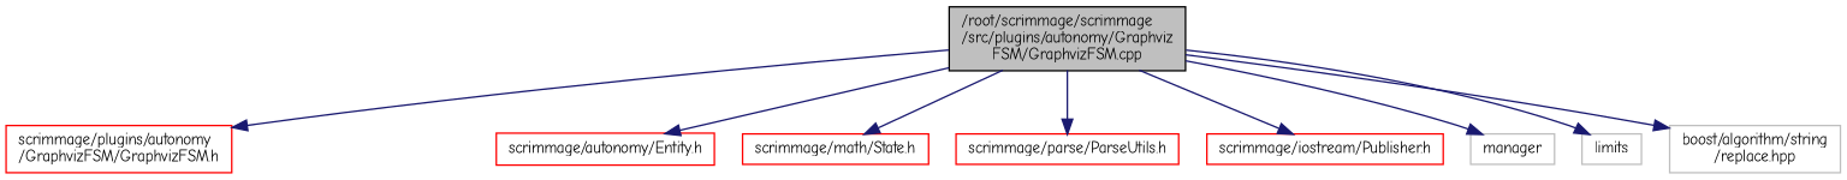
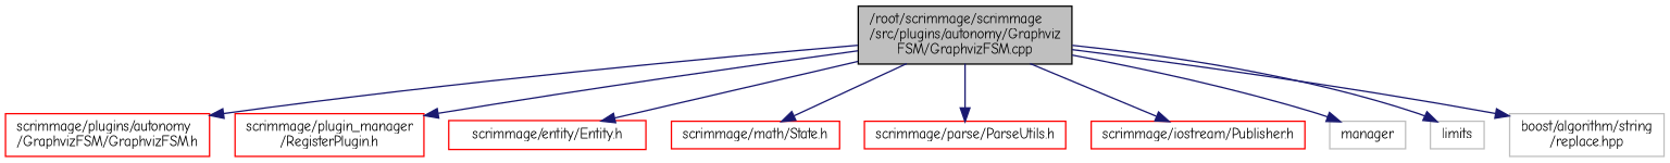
  digraph {
    fontname="Comic Neue"
    node [color=red fillcolor=white fontname="Comic Neue" fontsize=10 shape=record style=filled]
    edge [color=midnightblue fontname="Comic Neue" fontsize=10 labelfontname=Helvetica labelfontsize=10 style=solid]
    n1 [color=black fillcolor=grey75 fontcolor=black height=0.2 label="/root/scrimmage/scrimmage\l/src/plugins/autonomy/Graphviz\lFSM/GraphvizFSM.cpp" width=0.4]
    n2 [height=0.2 label="scrimmage/plugins/autonomy\l/GraphvizFSM/GraphvizFSM.h" width=0.4]
-   n4 [height=0.2 label="scrimmage/autonomy/Entity.h" width=0.4]
+   n3 [height=0.2 label="scrimmage/plugin_manager\l/RegisterPlugin.h" width=0.4]
+   n4 [height=0.2 label="scrimmage/entity/Entity.h" width=0.4]
    n5 [height=0.2 label="scrimmage/math/State.h" width=0.4]
    n6 [height=0.2 label="scrimmage/parse/ParseUtils.h" width=0.4]
    n7 [height=0.2 label="scrimmage/iostream/Publisher.h" width=0.4]
    n8 [color=grey75 height=0.2 label=manager width=0.4]
    n9 [color=grey75 height=0.2 label=limits width=0.4]
    n10 [color=grey75 height=0.2 label="boost/algorithm/string\l/replace.hpp" width=0.4]
    n1 -> n2
+   n1 -> n3
    n1 -> n4
    n1 -> n5
    n1 -> n6
    n1 -> n7
    n1 -> n8
    n1 -> n9
    n1 -> n10
  }
